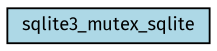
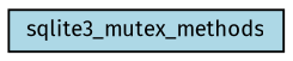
  digraph {
    rankdir=TB
    fontname="Fira Sans"
-   n1 [color=black fillcolor=lightblue fontname="Fira Sans" fontsize=10 height=0.2 label=sqlite3_mutex_sqlite shape=record style=filled width=0.4]
+   n1 [color=black fillcolor=lightblue fontname="Fira Sans" fontsize=10 height=0.2 label=sqlite3_mutex_methods shape=record style=filled width=0.4]
  }
